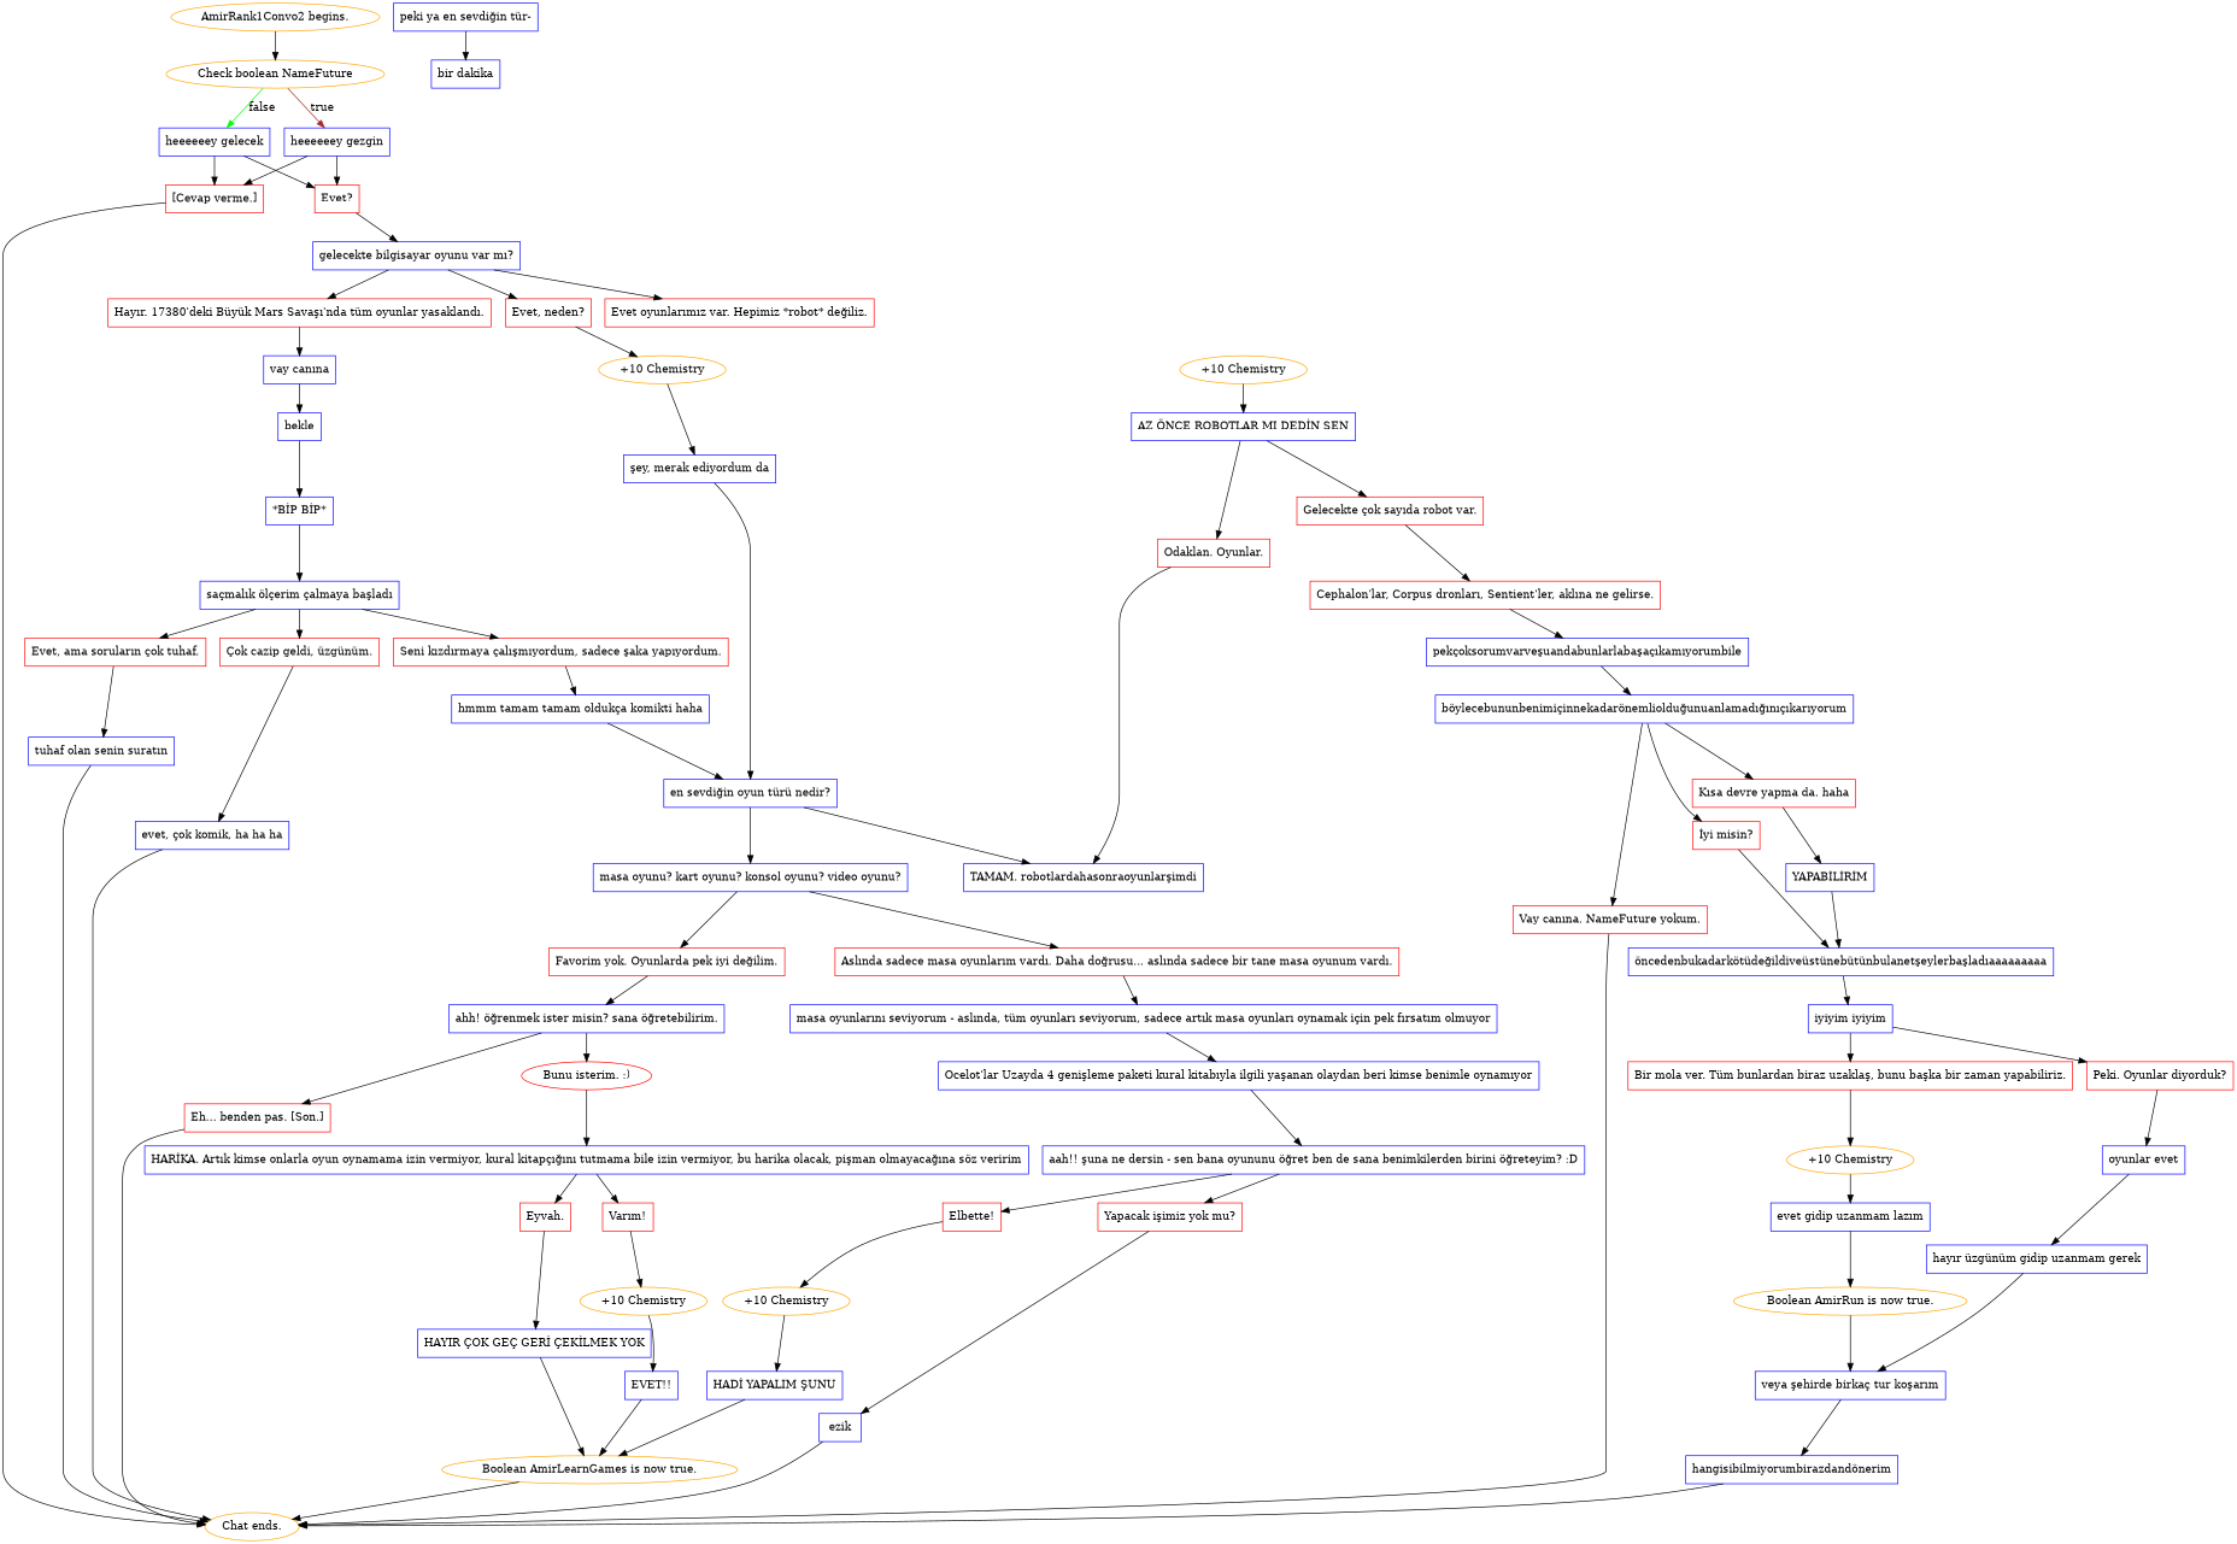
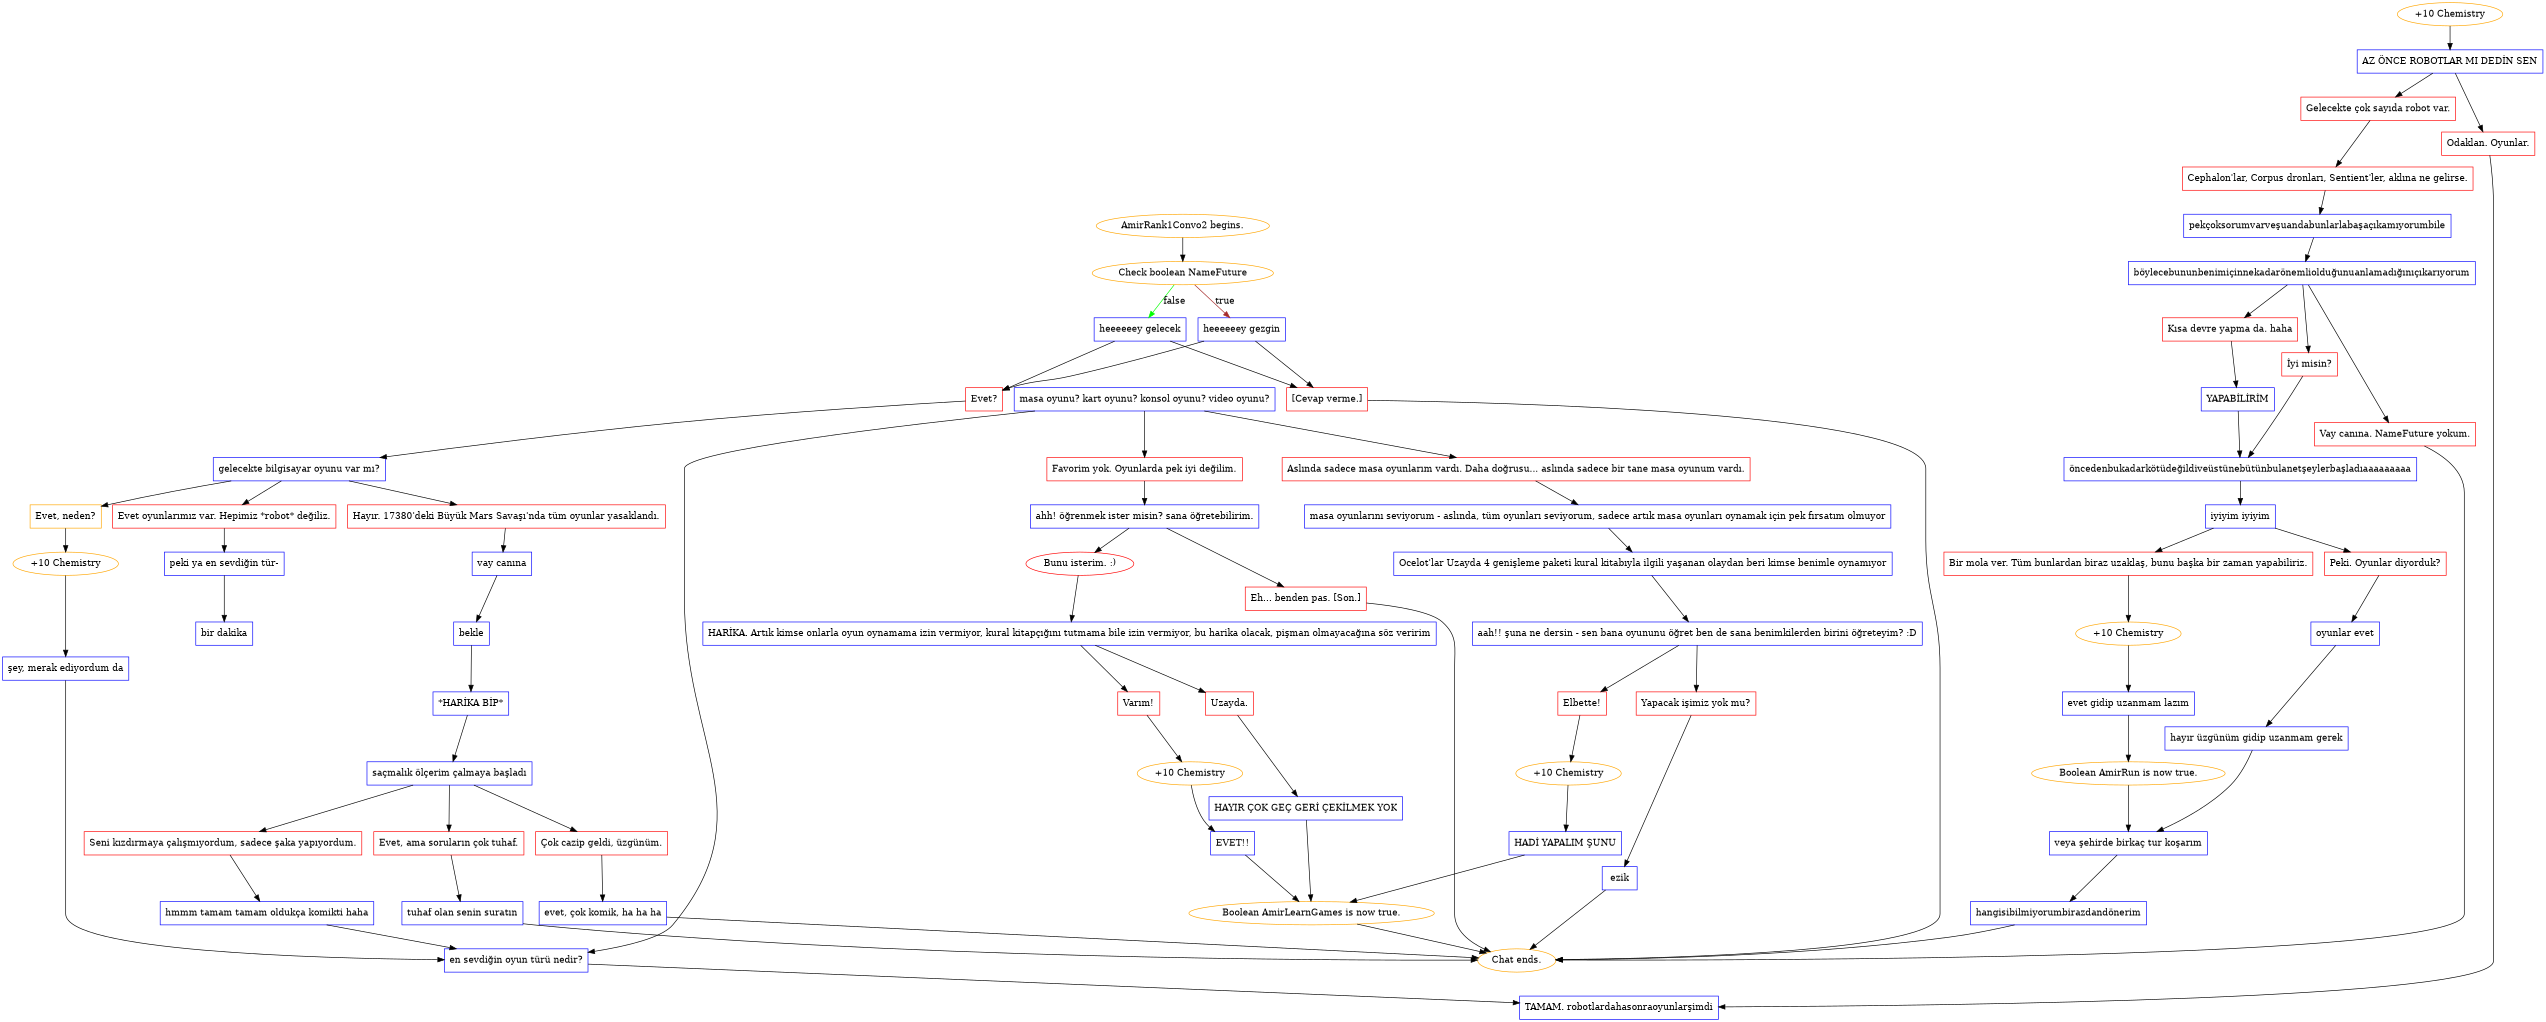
  digraph {
    node [color=blue shape=box]
    "AmirRank1Convo2 begins." [color=orange shape=""]
    n2 [color=orange label="Check boolean NameFuture" shape=""]
    n3 [label="heeeeeey gelecek"]
    n4 [label="heeeeeey gezgin"]
    n5 [color=red label="Evet?"]
    n6 [color=red label="[Cevap verme.]"]
    n7 [label="gelecekte bilgisayar oyunu var mı?"]
    "Chat ends." [color=orange shape=""]
    n9 [color=red label="Hayır. 17380'deki Büyük Mars Savaşı'nda tüm oyunlar yasaklandı."]
-   n10 [color=red label="Evet, neden?"]
+   n10 [color=orange label="Evet, neden?"]
    n11 [color=red label="Evet oyunlarımız var. Hepimiz *robot* değiliz."]
    n12 [label="vay canına"]
    n13 [color=orange label="+10 Chemistry" shape=""]
    n14 [label="peki ya en sevdiğin tür-"]
    n15 [label=bekle]
    n16 [label="şey, merak ediyordum da"]
    n17 [label="bir dakika"]
-   n18 [label="*BİP BİP*"]
+   n18 [label="*HARİKA BİP*"]
    n19 [label="en sevdiğin oyun türü nedir?"]
    n20 [label="saçmalık ölçerim çalmaya başladı"]
    n21 [label="masa oyunu? kart oyunu? konsol oyunu? video oyunu?"]
    n22 [label="TAMAM. robotlardahasonraoyunlarşimdi"]
    n23 [color=red label="Evet, ama soruların çok tuhaf."]
    n24 [color=red label="Çok cazip geldi, üzgünüm."]
    n25 [color=red label="Seni kızdırmaya çalışmıyordum, sadece şaka yapıyordum."]
    n26 [color=red label="Aslında sadece masa oyunlarım vardı. Daha doğrusu... aslında sadece bir tane masa oyunum vardı."]
    n27 [color=red label="Favorim yok. Oyunlarda pek iyi değilim."]
    n28 [color=orange label="+10 Chemistry" shape=""]
    n29 [label="AZ ÖNCE ROBOTLAR MI DEDİN SEN"]
    n30 [label="tuhaf olan senin suratın"]
    n31 [label="evet, çok komik, ha ha ha"]
    n32 [label="hmmm tamam tamam oldukça komikti haha"]
    n33 [label="masa oyunlarını seviyorum - aslında, tüm oyunları seviyorum, sadece artık masa oyunları oynamak için pek fırsatım olmuyor"]
    n34 [label="ahh! öğrenmek ister misin? sana öğretebilirim."]
    n35 [color=red label="Odaklan. Oyunlar."]
    n36 [color=red label="Gelecekte çok sayıda robot var."]
    n37 [label="Ocelot'lar Uzayda 4 genişleme paketi kural kitabıyla ilgili yaşanan olaydan beri kimse benimle oynamıyor"]
    n38 [color=red label="Bunu isterim. :)" shape=ellipse]
    n39 [color=red label="Eh... benden pas. [Son.]"]
    n40 [color=red label="Cephalon'lar, Corpus dronları, Sentient'ler, aklına ne gelirse."]
    n41 [label="aah!! şuna ne dersin - sen bana oyununu öğret ben de sana benimkilerden birini öğreteyim? :D"]
    n42 [label="HARİKA. Artık kimse onlarla oyun oynamama izin vermiyor, kural kitapçığını tutmama bile izin vermiyor, bu harika olacak, pişman olmayacağına söz veririm"]
    n43 [label="pekçoksorumvarveşuandabunlarlabaşaçıkamıyorumbile"]
    n44 [color=red label="Elbette!"]
    n45 [color=red label="Yapacak işimiz yok mu?"]
-   n46 [color=red label="Eyvah."]
+   n46 [color=red label="Uzayda."]
    n47 [color=red label="Varım!"]
    n48 [label="böylecebununbenimiçinnekadarönemliolduğunuanlamadığınıçıkarıyorum"]
    n49 [color=orange label="+10 Chemistry" shape=""]
    n50 [label=ezik]
    n51 [label="HAYIR ÇOK GEÇ GERİ ÇEKİLMEK YOK"]
    n52 [color=orange label="+10 Chemistry" shape=""]
    n53 [color=red label="Kısa devre yapma da. haha"]
    n54 [color=red label="İyi misin?"]
    n55 [color=red label="Vay canına. NameFuture yokum."]
    n56 [label="HADİ YAPALIM ŞUNU"]
    n57 [color=orange label="Boolean AmirLearnGames is now true." shape=""]
    n58 [label="EVET!!"]
    n59 [label="YAPABİLİRİM"]
    n60 [label="öncedenbukadarkötüdeğildiveüstünebütünbulanetşeylerbaşladıaaaaaaaaa"]
    n61 [label="iyiyim iyiyim"]
    n62 [color=red label="Peki. Oyunlar diyorduk?"]
    n63 [color=red label="Bir mola ver. Tüm bunlardan biraz uzaklaş, bunu başka bir zaman yapabiliriz."]
    n64 [label="oyunlar evet"]
    n65 [color=orange label="+10 Chemistry" shape=""]
    n66 [label="hayır üzgünüm gidip uzanmam gerek"]
    n67 [label="evet gidip uzanmam lazım"]
    n68 [label="veya şehirde birkaç tur koşarım"]
    n69 [color=orange label="Boolean AmirRun is now true." shape=""]
    n70 [label="hangisibilmiyorumbirazdandönerim"]
    "AmirRank1Convo2 begins." -> n2
    n2 -> n3 [color=green label=false]
    n2 -> n4 [color=brown label=true]
    n3 -> n5
    n3 -> n6
    n4 -> n5
    n4 -> n6
    n5 -> n7
    n6 -> "Chat ends."
    n7 -> n9
    n7 -> n10
    n7 -> n11
    n9 -> n12
    n10 -> n13
+   n11 -> n14
    n12 -> n15
    n13 -> n16
    n14 -> n17
    n15 -> n18
    n16 -> n19
    n18 -> n20
-   n19 -> n21
+   n21 -> n19
    n19 -> n22
    n20 -> n23
    n20 -> n24
    n20 -> n25
    n21 -> n26
    n21 -> n27
    n23 -> n30
    n24 -> n31
    n25 -> n32
    n26 -> n33
    n27 -> n34
    n28 -> n29
    n29 -> n35
    n29 -> n36
    n30 -> "Chat ends."
    n31 -> "Chat ends."
    n32 -> n19
    n33 -> n37
    n34 -> n38
    n34 -> n39
    n35 -> n22
    n36 -> n40
    n37 -> n41
    n38 -> n42
    n39 -> "Chat ends."
    n40 -> n43
    n41 -> n44
    n41 -> n45
    n42 -> n46
    n42 -> n47
    n43 -> n48
    n44 -> n49
    n45 -> n50
    n46 -> n51
    n47 -> n52
    n48 -> n53
    n48 -> n54
    n48 -> n55
    n49 -> n56
    n50 -> "Chat ends."
    n51 -> n57
    n52 -> n58
    n53 -> n59
    n54 -> n60
    n55 -> "Chat ends."
    n56 -> n57
    n57 -> "Chat ends."
    n58 -> n57
    n59 -> n60
    n60 -> n61
    n61 -> n62
    n61 -> n63
    n62 -> n64
    n63 -> n65
    n64 -> n66
    n65 -> n67
    n66 -> n68
    n67 -> n69
    n68 -> n70
    n69 -> n68
    n70 -> "Chat ends."
  }
